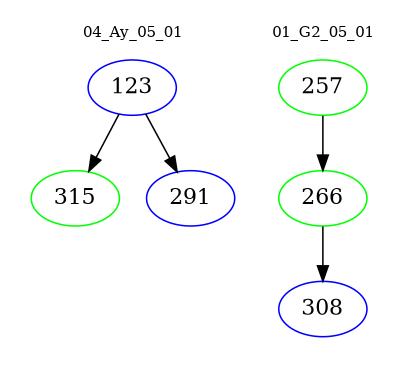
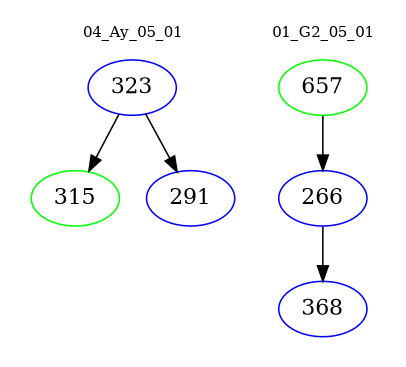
  digraph {
    node [color=blue]
    edge [color=black]
    n1 [color=green label=315]
-   n2 [label=123]
+   n2 [label=323]
    n3 [label=291]
-   n4 [color=green label=257]
-   n5 [color=green label=266]
-   n6 [label=308]
+   n4 [color=green label=657]
+   n5 [label=266]
+   n6 [label=368]
    subgraph cluster_1 {
      color=white
      fontsize=10
      label="04_Ay_05_01"
      n1
      n2
      n3
    }
    subgraph cluster_2 {
      color=white
      fontsize=10
      label="01_G2_05_01"
      n4
      n5
      n6
    }
    n2 -> n1
    n2 -> n3
    n4 -> n5
    n5 -> n6
  }
